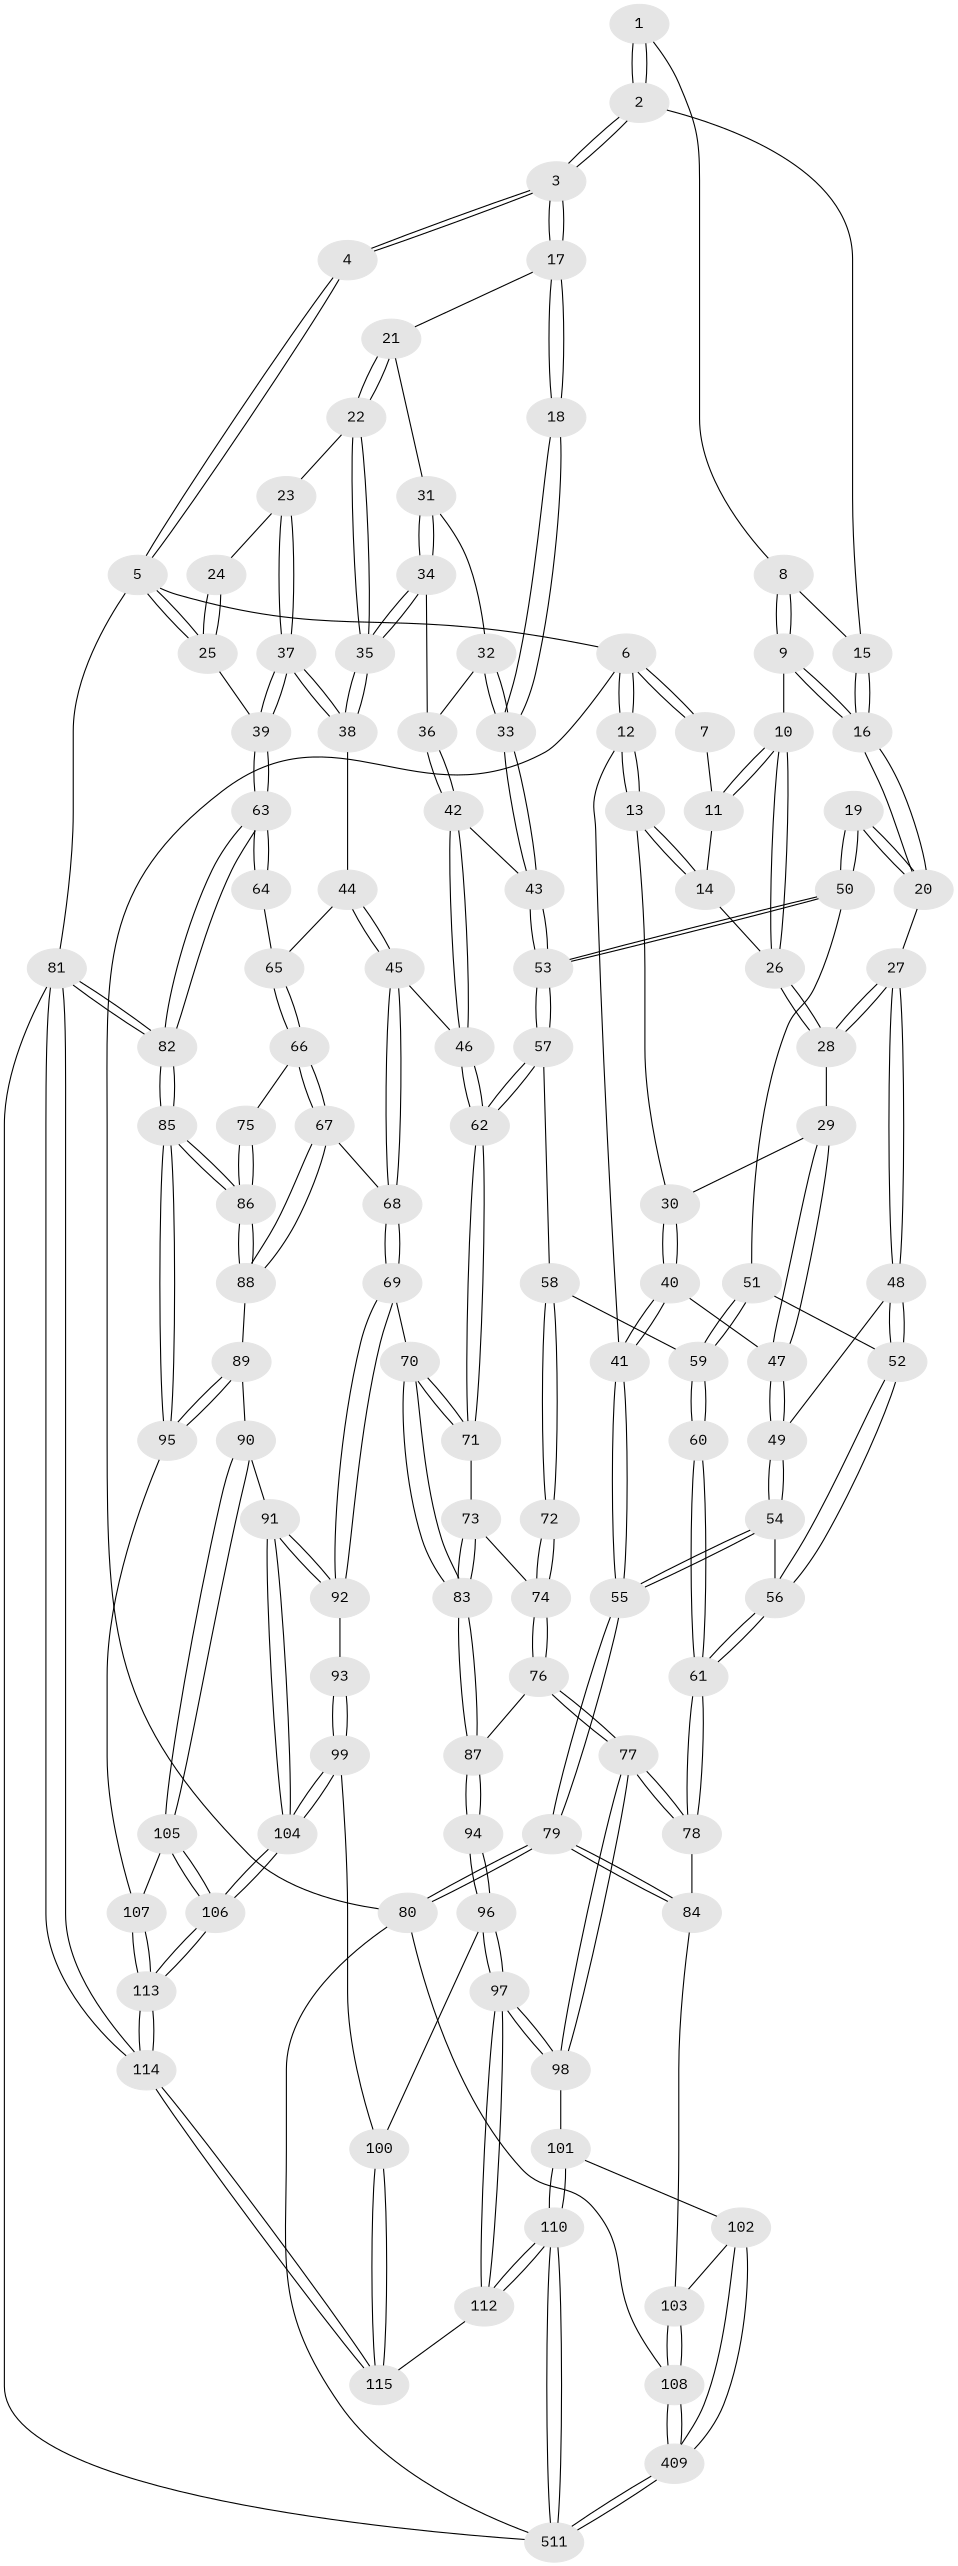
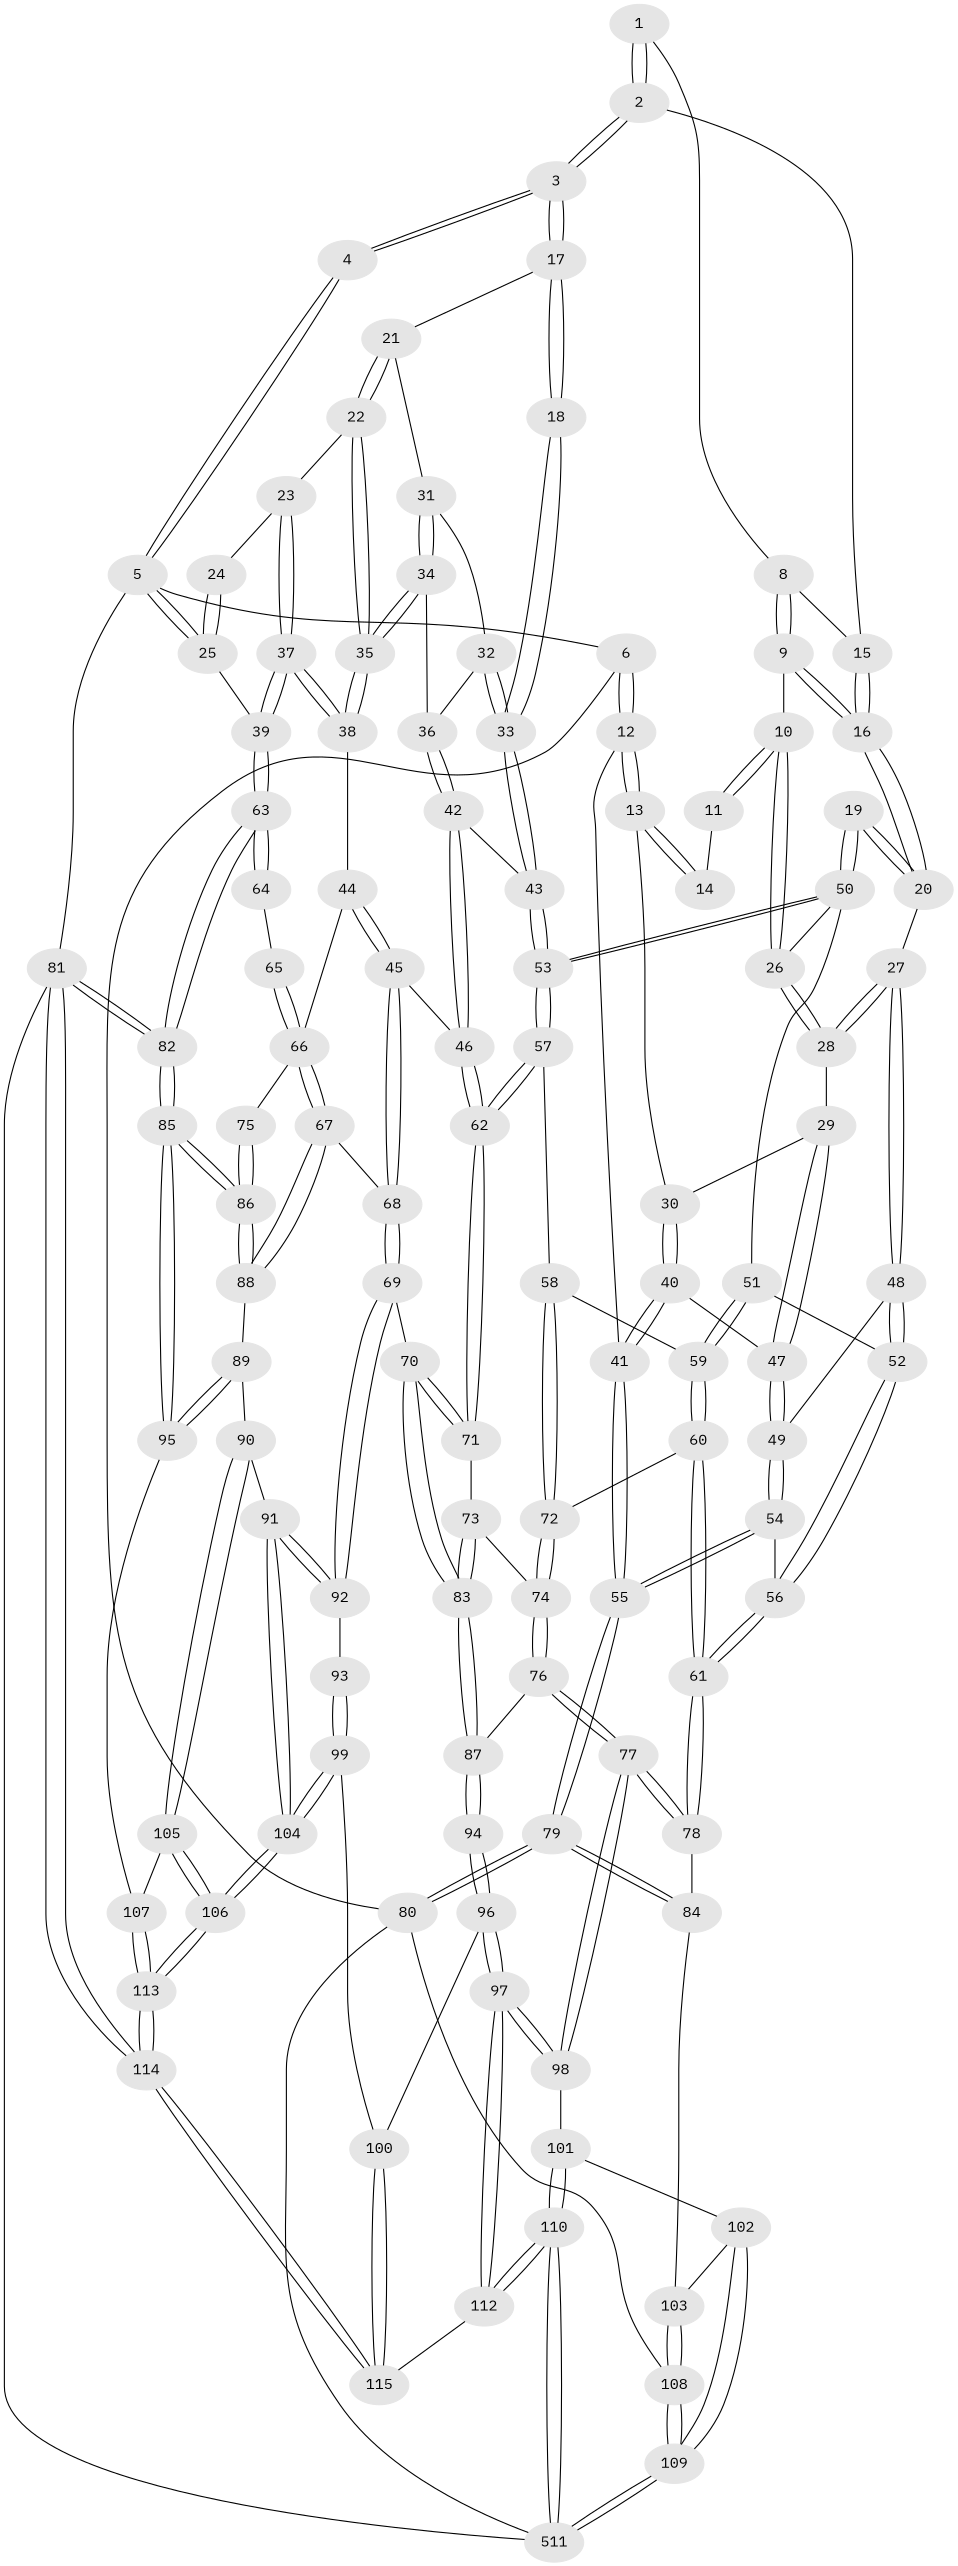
  graph {
    fontname="IBM Plex Mono"
    node [color=gray90 fontname="IBM Plex Mono" style=filled]
    edge [fontname="IBM Plex Mono"]
    1
    2
    8
    3
    15
    9
    4
    17
    16
    5
    18
    21
    6
    25
    81
-   7
    12
    80
    39
    82
    n21 [label=511]
    114
    11
    13
    41
    108
    14
    10
    26
    20
    28
    30
    55
    40
    27
    33
    22
    31
    19
    50
    43
    53
    51
    48
    23
    35
    32
    34
    24
    37
    38
    63
    29
    49
    52
    47
    36
    42
    44
    46
    45
    65
    64
    79
    62
    57
    68
    66
    69
    71
    54
    56
    59
    60
    61
    58
    84
    78
    72
    74
    73
    85
    75
    86
    67
    88
    89
    70
    92
    83
    93
    87
    76
    77
    98
    94
    101
    103
-   109 [label=409]
+   109
    115
    95
    107
    96
    90
    91
    105
    104
    106
    99
    100
    97
    113
    112
    102
    110
    1 -- 2
    1 -- 2
    1 -- 8
    2 -- 3
    2 -- 3
    2 -- 15
    8 -- 15
    8 -- 9
    8 -- 9
    3 -- 4
    3 -- 4
    3 -- 17
    3 -- 17
    15 -- 16
    15 -- 16
    9 -- 16
    9 -- 16
    9 -- 10
    4 -- 5
    4 -- 5
    17 -- 18
    17 -- 18
    17 -- 21
    16 -- 20
    16 -- 20
    5 -- 6
    5 -- 25
    5 -- 25
    5 -- 81
    18 -- 33
    18 -- 33
    21 -- 22
    21 -- 22
    21 -- 31
-   6 -- 7
-   6 -- 7
    6 -- 12
    6 -- 12
    6 -- 80
    25 -- 39
    81 -- 82
    81 -- 82
    81 -- n21
    81 -- 114
    81 -- 114
-   7 -- 11
    12 -- 13
    12 -- 13
    12 -- 41
    80 -- n21
    80 -- 108
    39 -- 63
    39 -- 63
    82 -- 85
    82 -- 85
    114 -- 115
    114 -- 115
    11 -- 14
    13 -- 14
    13 -- 14
    13 -- 30
    41 -- 55
    41 -- 55
    108 -- 109
    108 -- 109
-   14 -- 26
+   50 -- 26
    10 -- 11
    10 -- 11
    10 -- 26
    10 -- 26
    26 -- 28
    26 -- 28
    20 -- 27
    28 -- 29
    30 -- 40
    30 -- 40
    55 -- 79
    55 -- 79
    40 -- 41
    40 -- 41
    40 -- 47
    27 -- 28
    27 -- 28
    27 -- 48
    27 -- 48
    33 -- 43
    33 -- 43
    22 -- 23
    22 -- 35
    22 -- 35
    31 -- 32
    31 -- 34
    31 -- 34
    19 -- 20
    19 -- 20
    19 -- 50
    19 -- 50
    50 -- 53
    50 -- 53
    50 -- 51
    43 -- 53
    43 -- 53
    53 -- 57
    53 -- 57
    51 -- 52
    51 -- 59
    51 -- 59
    48 -- 49
    48 -- 52
    48 -- 52
    23 -- 24
    23 -- 37
    23 -- 37
    35 -- 38
    35 -- 38
    32 -- 33
    32 -- 33
    32 -- 36
    34 -- 35
    34 -- 35
    34 -- 36
    24 -- 25
    24 -- 25
    37 -- 39
    37 -- 39
    37 -- 38
    37 -- 38
    38 -- 44
    63 -- 82
    63 -- 82
    63 -- 64
    63 -- 64
    29 -- 30
    29 -- 47
    29 -- 47
    49 -- 54
    49 -- 54
    52 -- 56
    52 -- 56
    47 -- 49
    47 -- 49
    36 -- 42
    36 -- 42
    42 -- 43
    42 -- 46
    42 -- 46
    44 -- 45
    44 -- 45
-   44 -- 65
+   44 -- 66
    46 -- 62
    46 -- 62
    45 -- 46
    45 -- 68
    45 -- 68
    65 -- 66
    65 -- 66
    64 -- 65
    79 -- 80
    79 -- 80
    79 -- 84
    79 -- 84
    62 -- 71
    62 -- 71
    57 -- 62
    57 -- 62
    57 -- 58
    68 -- 69
    68 -- 69
    66 -- 75
    66 -- 67
    66 -- 67
    69 -- 70
    69 -- 92
    69 -- 92
    71 -- 73
    54 -- 55
    54 -- 55
    54 -- 56
    56 -- 61
    56 -- 61
    59 -- 60
    59 -- 60
    60 -- 61
    60 -- 61
+   60 -- 72
    61 -- 78
    61 -- 78
    58 -- 59
    58 -- 72
    58 -- 72
    84 -- 103
    78 -- 84
    72 -- 74
    72 -- 74
    74 -- 76
    74 -- 76
    73 -- 74
    73 -- 83
    73 -- 83
    85 -- 86
    85 -- 86
    85 -- 95
    85 -- 95
    75 -- 86
    75 -- 86
    86 -- 88
    86 -- 88
    67 -- 68
    67 -- 88
    67 -- 88
    88 -- 89
    89 -- 95
    89 -- 95
    89 -- 90
    70 -- 71
    70 -- 71
    70 -- 83
    70 -- 83
    92 -- 93
    83 -- 87
    83 -- 87
    93 -- 99
    93 -- 99
    87 -- 94
    87 -- 94
    76 -- 87
    76 -- 77
    76 -- 77
    77 -- 78
    77 -- 78
    77 -- 98
    77 -- 98
    98 -- 101
    94 -- 96
    94 -- 96
    101 -- 102
    101 -- 110
    101 -- 110
    103 -- 108
    103 -- 108
    109 -- n21
    109 -- n21
    95 -- 107
    107 -- 113
    107 -- 113
    96 -- 100
    96 -- 97
    96 -- 97
    90 -- 91
    90 -- 105
    90 -- 105
    91 -- 92
    91 -- 92
    91 -- 104
    91 -- 104
    105 -- 107
    105 -- 106
    105 -- 106
    104 -- 106
    104 -- 106
    106 -- 113
    106 -- 113
    99 -- 104
    99 -- 104
    99 -- 100
    100 -- 115
    100 -- 115
    97 -- 98
    97 -- 98
    97 -- 112
    97 -- 112
    113 -- 114
    113 -- 114
    112 -- 115
    102 -- 103
    102 -- 109
    102 -- 109
    110 -- n21
    110 -- n21
    110 -- 112
    110 -- 112
  }
